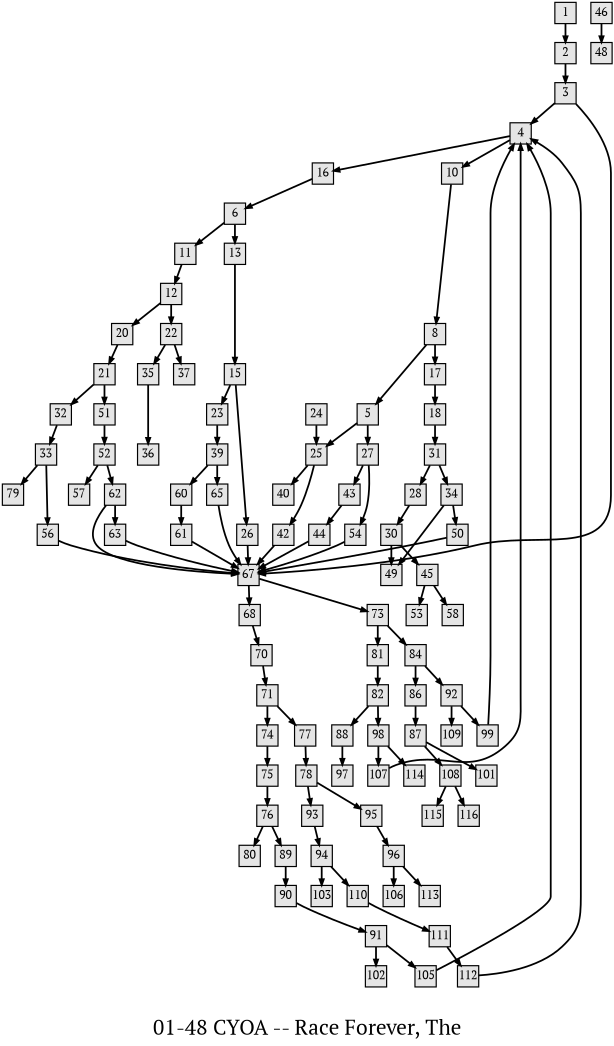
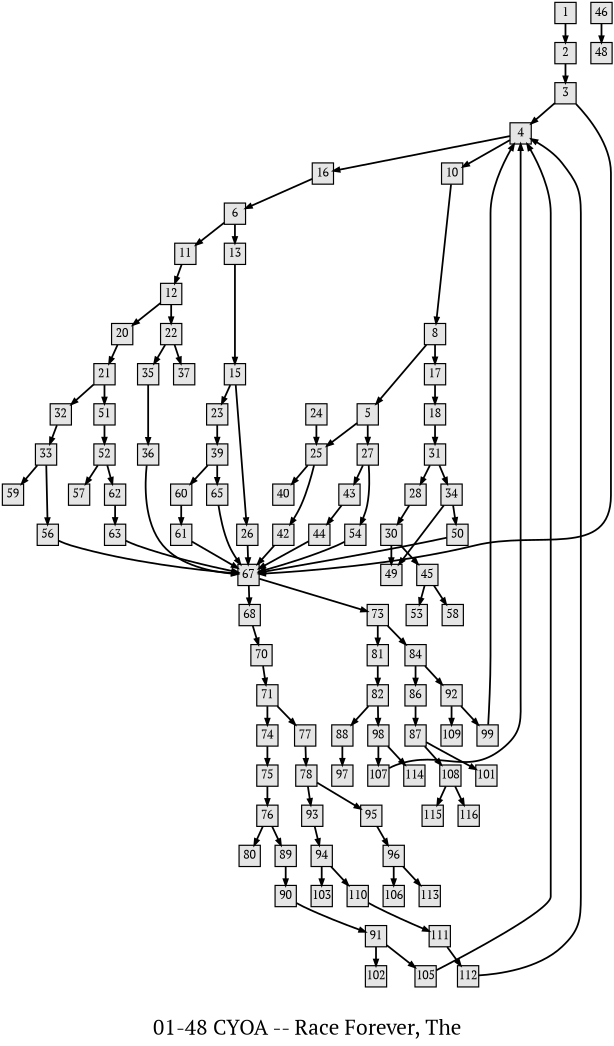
  digraph {
    fontname="PT Serif"
    fontsize=36
    label="01-48 CYOA -- Race Forever, The"
    nodesep=0.35
    ordering=out
    rankdir=TB
    ranksep=0.45
    node [fillcolor=grey90 fixedsize=true fontname="PT Serif" fontsize=20 labelfloat=true margin="0,0" penwidth=2 regular=true shape=rect style=filled]
    edge [fontname="PT Serif" fontsize=12 labelfloat=true penwidth=3]
    1
    2
    3
    4
    67
    16
    10
    68
    73
    6
    8
    70
    81
    84
    11
    13
    5
    17
    25
    27
    40
    42
    43
    54
    44
    12
    15
    20
    22
    23
    26
    18
    31
    21
    35
    37
    32
    51
    36
    39
    60
    65
    28
    34
    30
    49
    50
    33
    52
-   59 [label=79]
+   59
    56
    57
    62
    61
    24
    45
    53
    58
    46
    48
    63
    71
    82
    86
    92
    74
    77
    75
    78
    76
    93
    95
    88
    98
    87
    109
    99
    80
    89
    90
    91
    94
    96
    103
    110
    106
    113
    97
    107
    114
    108
    101
    115
    116
    102
    105
    111
    112
    1 -> 2
    2 -> 3
    3 -> 4
    3 -> 67
    4 -> 16
    4 -> 10
    67 -> 68
    67 -> 73
    16 -> 6
    10 -> 8
    68 -> 70
    73 -> 81
    73 -> 84
    6 -> 11
    6 -> 13
    8 -> 5
    8 -> 17
    70 -> 71
    81 -> 82
    84 -> 86
    84 -> 92
    11 -> 12
    13 -> 15
    5 -> 25
    5 -> 27
    17 -> 18
    25 -> 40
    25 -> 42
    27 -> 43
    27 -> 54
    42 -> 67
    43 -> 44
    54 -> 67
    44 -> 67
    12 -> 20
    12 -> 22
    15 -> 23
    15 -> 26
    20 -> 21
    22 -> 35
    22 -> 37
    23 -> 39
    26 -> 67
    18 -> 31
    31 -> 28
    31 -> 34
    21 -> 32
    21 -> 51
    35 -> 36
    32 -> 33
    51 -> 52
-   62 -> 67
+   36 -> 67
    39 -> 60
    39 -> 65
    60 -> 61
    65 -> 67
    28 -> 30
    34 -> 49
    34 -> 50
    30 -> 49
    30 -> 45
    50 -> 67
    33 -> 59
    33 -> 56
    52 -> 57
    52 -> 62
    56 -> 67
    62 -> 63
    61 -> 67
    24 -> 25
    45 -> 53
    45 -> 58
    46 -> 48
    63 -> 67
    71 -> 74
    71 -> 77
    82 -> 88
    82 -> 98
    86 -> 87
    92 -> 109
    92 -> 99
    74 -> 75
    77 -> 78
    75 -> 76
    78 -> 93
    78 -> 95
    76 -> 80
    76 -> 89
    93 -> 94
    95 -> 96
    88 -> 97
    98 -> 107
    98 -> 114
    87 -> 108
    87 -> 101
    99 -> 4
    89 -> 90
    90 -> 91
    91 -> 102
    91 -> 105
    94 -> 103
    94 -> 110
    96 -> 106
    96 -> 113
    110 -> 111
    107 -> 4
    108 -> 115
    108 -> 116
    105 -> 4
    111 -> 112
    112 -> 4
  }
